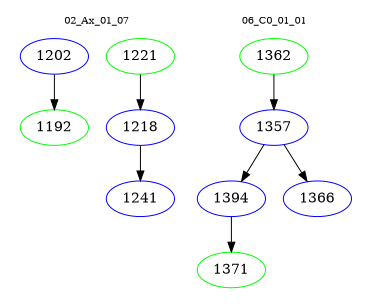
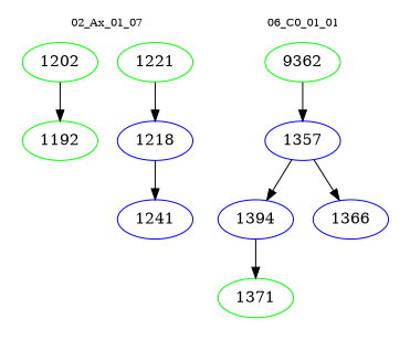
  digraph {
    node [color=blue]
    edge [color=black]
    n1 [color=green label=1221]
    n2 [label=1218]
    n3 [label=1241]
-   n4 [label=1202]
+   n4 [color=green label=1202]
    n5 [color=green label=1192]
-   n6 [color=green label=1362]
+   n6 [color=green label=9362]
    n7 [label=1357]
    n8 [label=1394]
    n9 [label=1366]
    n10 [color=green label=1371]
    subgraph cluster_1 {
      color=white
      fontsize=10
      label="02_Ax_01_07"
      n1
      n2
      n3
      n4
      n5
    }
    subgraph cluster_2 {
      color=white
      fontsize=10
      label="06_C0_01_01"
      n6
      n7
      n8
      n9
      n10
    }
    n1 -> n2
    n2 -> n3
    n4 -> n5
    n6 -> n7
    n7 -> n8
    n7 -> n9
    n8 -> n10
  }
